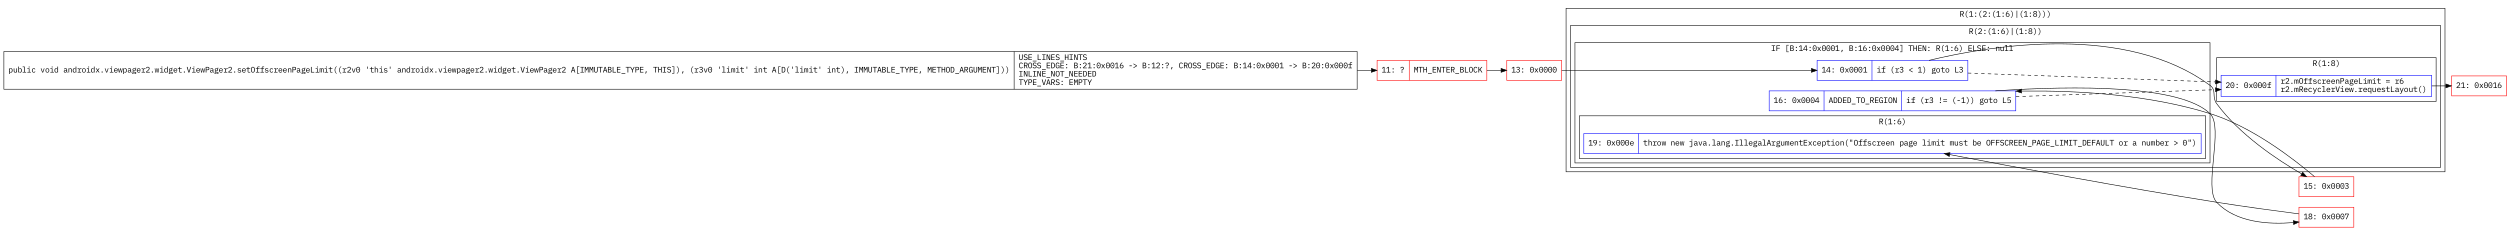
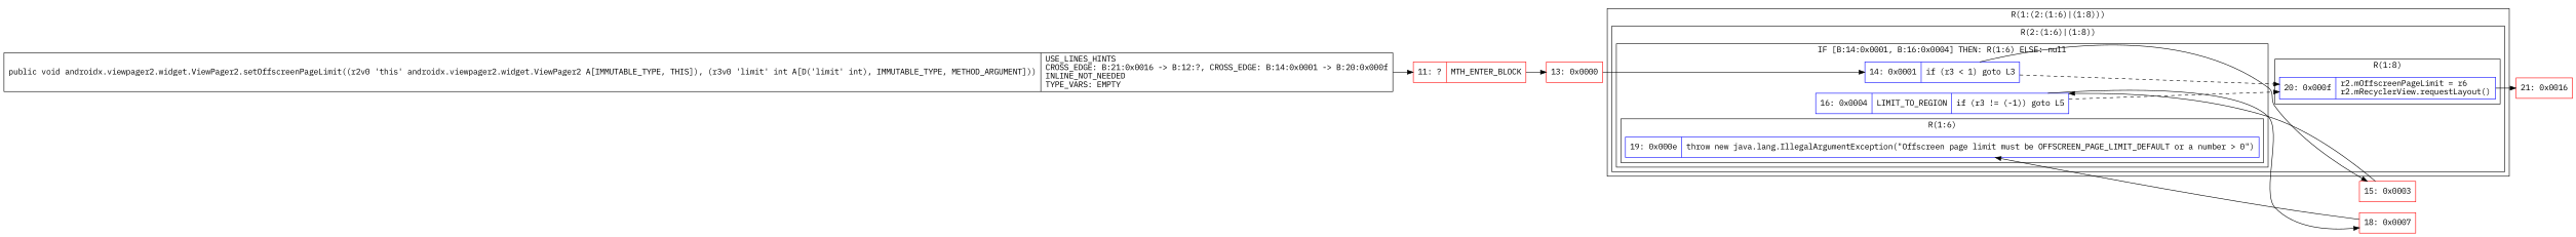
  digraph {
    fontname="IBM Plex Mono"
    rankdir=LR
    node [color=red fontname="IBM Plex Mono" shape=record]
    edge [fontname="IBM Plex Mono"]
    n1 [color=blue label="{19\:\ 0x000e|throw new java.lang.IllegalArgumentException(\"Offscreen page limit must be OFFSCREEN_PAGE_LIMIT_DEFAULT or a number \> 0\")\l}"]
    n2 [color=blue label="{14\:\ 0x0001|if (r3 \< 1) goto L3\l}"]
-   n3 [color=blue label="{16\:\ 0x0004|ADDED_TO_REGION\l|if (r3 != (\-1)) goto L5\l}"]
+   n3 [color=blue label="{16\:\ 0x0004|LIMIT_TO_REGION\l|if (r3 != (\-1)) goto L5\l}"]
    n4 [color=blue label="{20\:\ 0x000f|r2.mOffscreenPageLimit = r6\lr2.mRecyclerView.requestLayout()\l}"]
    n5 [label="{15\:\ 0x0003}"]
    n6 [label="{18\:\ 0x0007}"]
    n7 [label="{21\:\ 0x0016}"]
    n8 [label="{11\:\ ?|MTH_ENTER_BLOCK\l}"]
    n9 [label="{13\:\ 0x0000}"]
    n10 [label="{public void androidx.viewpager2.widget.ViewPager2.setOffscreenPageLimit((r2v0 'this' androidx.viewpager2.widget.ViewPager2 A[IMMUTABLE_TYPE, THIS]), (r3v0 'limit' int A[D('limit' int), IMMUTABLE_TYPE, METHOD_ARGUMENT]))  | USE_LINES_HINTS\lCROSS_EDGE: B:21:0x0016 \-\> B:12:?, CROSS_EDGE: B:14:0x0001 \-\> B:20:0x000f\lINLINE_NOT_NEEDED\lTYPE_VARS: EMPTY\l}" color=""]
    subgraph cluster_1 {
      label="R(1:(2:(1:6)|(1:8)))"
      subgraph cluster_2 {
        label="R(2:(1:6)|(1:8))"
        subgraph cluster_3 {
          label="IF [B:14:0x0001, B:16:0x0004] THEN: R(1:6) ELSE: null"
          n2
          n3
          subgraph cluster_4 {
            label="R(1:6)"
            n1
          }
        }
        subgraph cluster_5 {
          label="R(1:8)"
          n4
        }
      }
    }
    n2 -> n4 [style=dashed]
    n2 -> n5
    n3 -> n4 [style=dashed]
    n3 -> n6
    n4 -> n7
    n5 -> n3
    n6 -> n1
    n8 -> n9
    n9 -> n2
    n10 -> n8
  }
